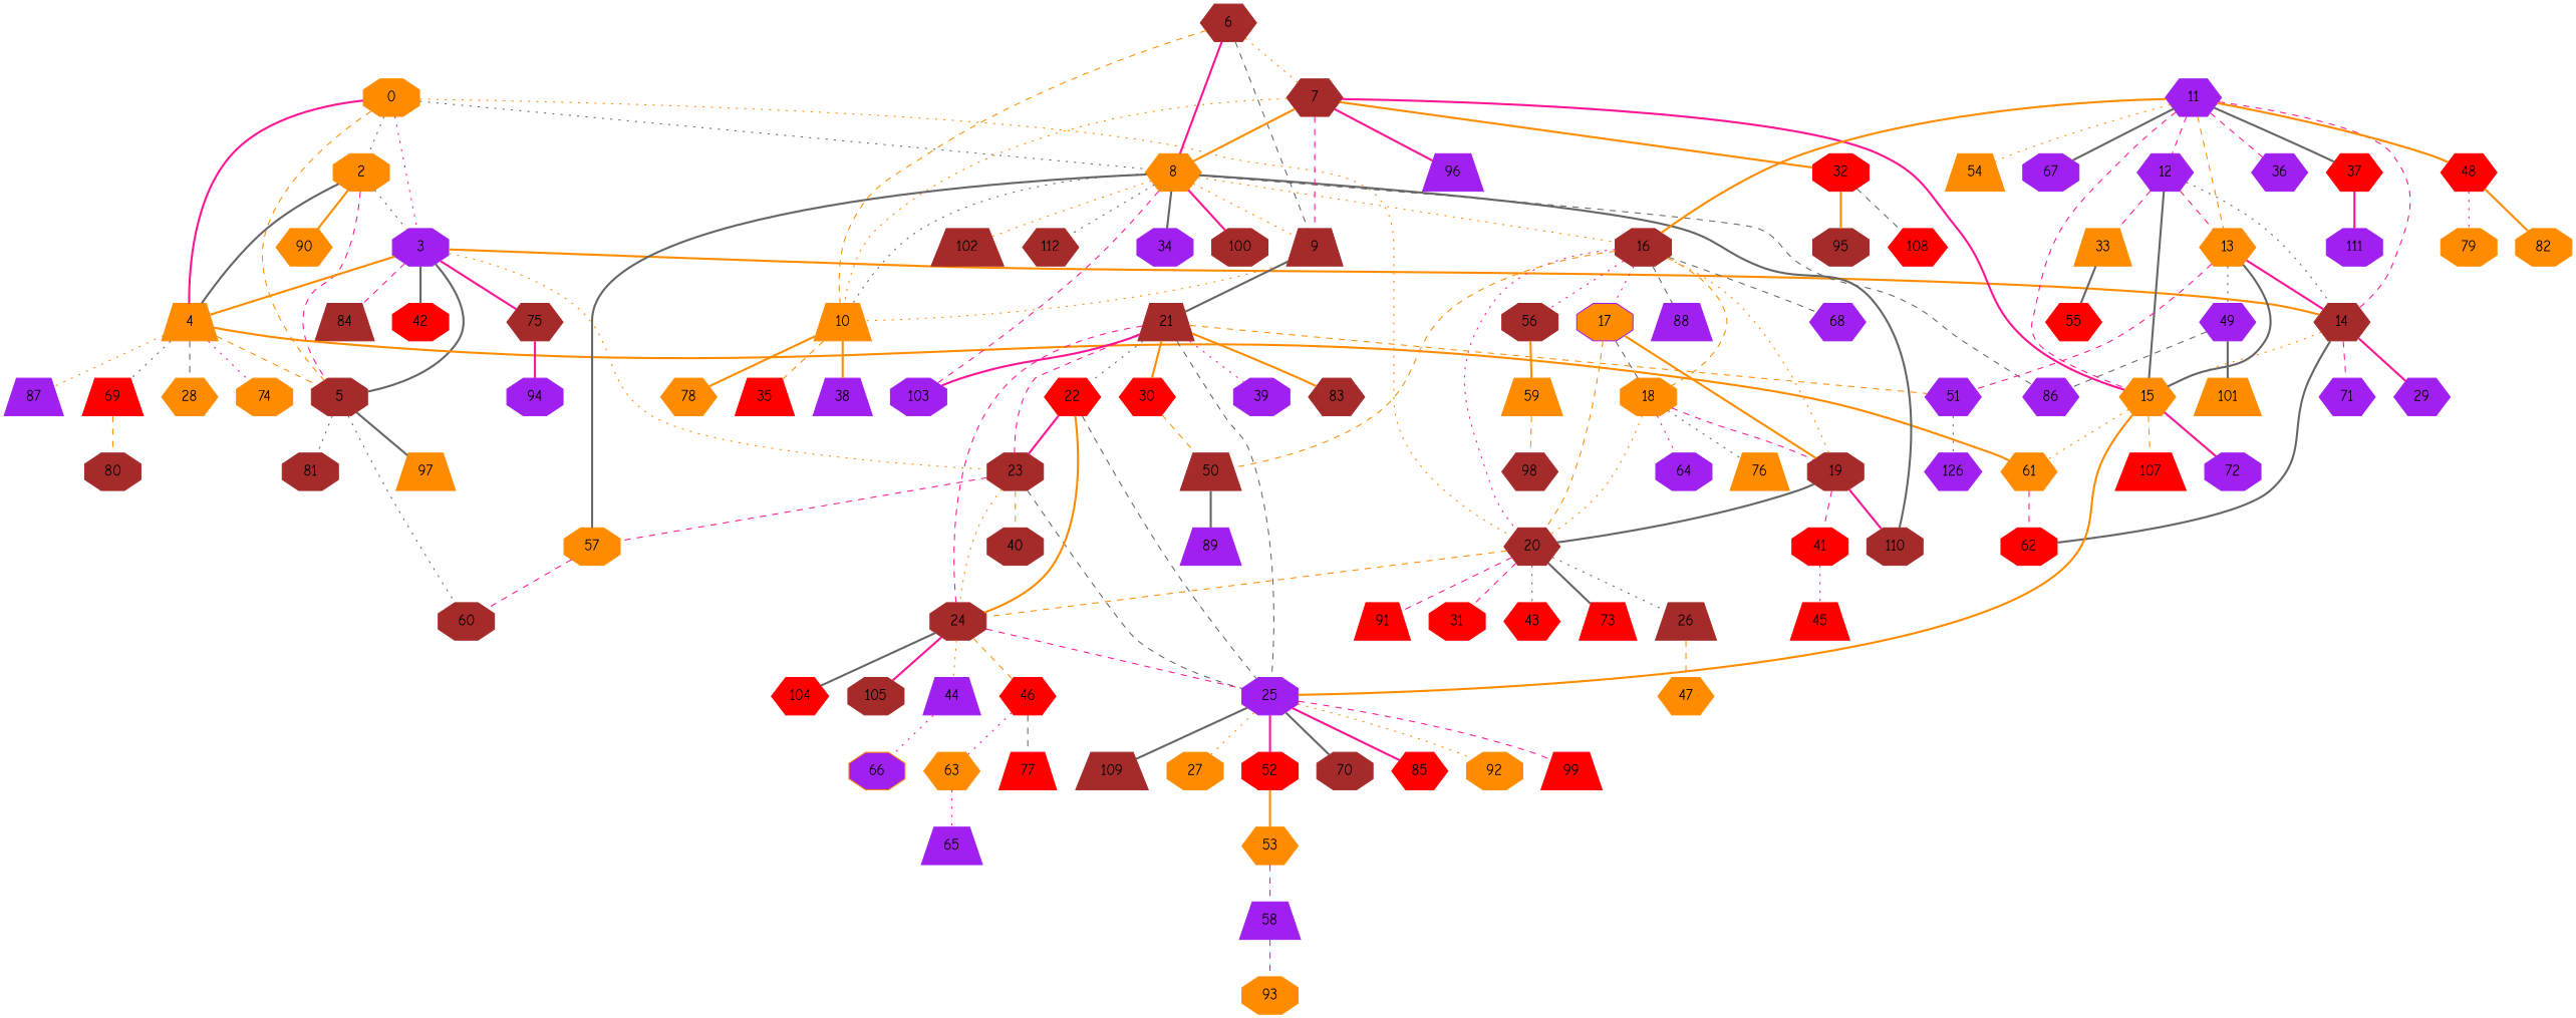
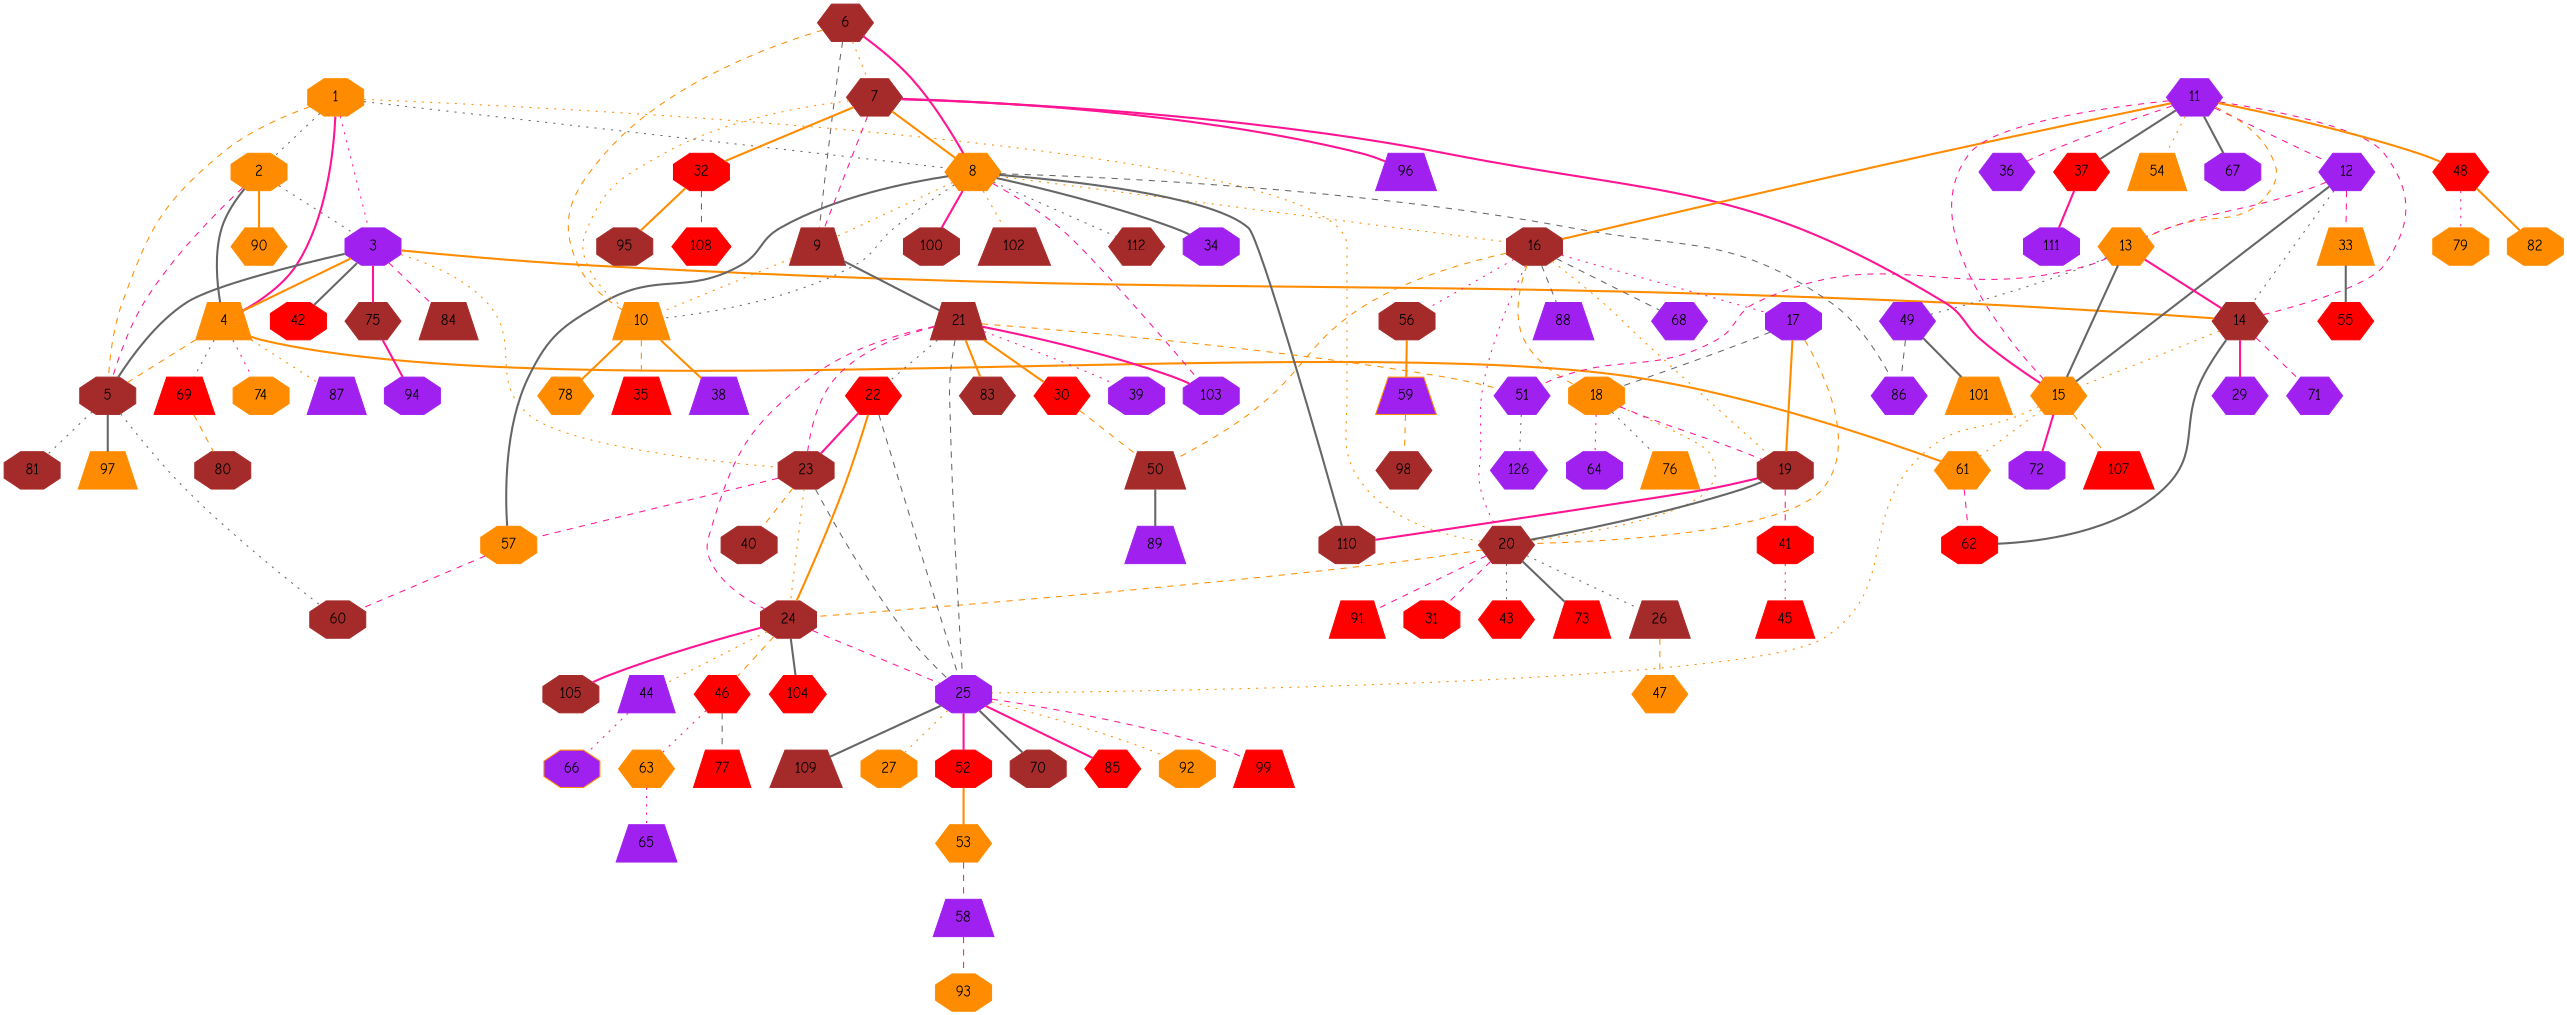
  graph {
    fontname="Comic Neue"
    node [color=brown fontname="Comic Neue" shape=octagon style=filled]
    edge [color=deeppink fontname="Comic Neue" style=bold]
-   1 [color=darkorange label=0]
+   1 [color=darkorange]
    2 [color=darkorange]
    3 [color=purple]
    4 [color=darkorange shape=trapezium]
    5
    8 [color=darkorange shape=hexagon]
    20 [shape=hexagon]
    90 [color=darkorange shape=hexagon]
    14 [shape=hexagon]
    23
    42 [color=red]
    75 [shape=hexagon]
    84 [shape=trapezium]
-   28 [color=darkorange shape=hexagon]
    61 [color=darkorange shape=hexagon]
    69 [color=red shape=trapezium]
    74 [color=darkorange]
    87 [color=purple shape=trapezium]
    60
    81
    97 [color=darkorange shape=trapezium]
    9 [shape=trapezium]
    10 [color=darkorange shape=trapezium]
    16
    34 [color=purple]
    57 [color=darkorange]
    86 [color=purple shape=hexagon]
    100
    102 [shape=trapezium]
    103 [color=purple]
    110
    112 [shape=hexagon]
    24
    26 [shape=trapezium]
    31 [color=red]
    43 [color=red shape=hexagon]
    73 [color=red shape=trapezium]
    91 [color=red shape=trapezium]
    15 [color=darkorange shape=hexagon]
    29 [color=purple shape=hexagon]
    62 [color=red]
    71 [color=purple shape=hexagon]
    25 [color=purple]
    40
    94 [color=purple]
    80
    6 [shape=hexagon]
    7 [shape=hexagon]
    32 [color=red]
    96 [color=purple shape=trapezium]
    21 [shape=trapezium]
    35 [color=red shape=trapezium]
    38 [color=purple shape=trapezium]
    78 [color=darkorange shape=hexagon]
    72 [color=purple]
    107 [color=red shape=trapezium]
    95
    108 [color=red shape=hexagon]
-   17 [color=purple fillcolor=darkorange]
+   17 [color=purple]
    18 [color=darkorange]
    19
    50 [shape=trapezium]
    56
    68 [color=purple shape=hexagon]
    88 [color=purple shape=trapezium]
    51 [color=purple shape=hexagon]
    22 [color=red shape=hexagon]
    30 [color=red shape=hexagon]
    39 [color=purple]
    83 [shape=hexagon]
    11 [color=purple shape=hexagon]
    12 [color=purple shape=hexagon]
    13 [color=darkorange shape=hexagon]
    36 [color=purple shape=hexagon]
    37 [color=red shape=hexagon]
    48 [color=red shape=hexagon]
    54 [color=darkorange shape=trapezium]
    67 [color=purple]
    33 [color=darkorange shape=trapezium]
    49 [color=purple shape=hexagon]
    111 [color=purple]
    79 [color=darkorange]
    82 [color=darkorange]
    55 [color=red shape=hexagon]
    101 [color=darkorange shape=trapezium]
    n86 [color=purple label=126 shape=hexagon]
    27 [color=darkorange]
    52 [color=red]
    70
    85 [color=red shape=hexagon]
    92 [color=darkorange]
    99 [color=red shape=trapezium]
    109 [shape=trapezium]
    64 [color=purple]
    76 [color=darkorange shape=trapezium]
    41 [color=red]
    89 [color=purple shape=trapezium]
-   59 [color=darkorange shape=trapezium]
+   59 [color=darkorange shape=trapezium fillcolor=purple]
    45 [color=red shape=trapezium]
    44 [color=purple shape=trapezium]
    46 [color=red shape=hexagon]
    104 [color=red shape=hexagon]
    105
    47 [color=darkorange shape=hexagon]
    66 [color=darkorange fillcolor=purple]
    63 [color=darkorange shape=hexagon]
    77 [color=red shape=trapezium]
    53 [color=darkorange shape=hexagon]
    65 [color=purple shape=trapezium]
    58 [color=purple shape=trapezium]
    93 [color=darkorange]
    98 [shape=hexagon]
    1 -- 2 [color=gray40 style=dotted]
    1 -- 3 [style=dotted]
    1 -- 4
    1 -- 5 [color=darkorange style=dashed]
    1 -- 8 [color=gray40 style=dotted]
    1 -- 20 [color=darkorange style=dotted]
    2 -- 3 [color=gray40 style=dotted]
    2 -- 4 [color=gray40]
    2 -- 5 [style=dashed]
    2 -- 90 [color=darkorange]
    3 -- 4 [color=darkorange]
    3 -- 5 [color=gray40]
    3 -- 14 [color=darkorange]
    3 -- 23 [color=darkorange style=dotted]
    3 -- 42 [color=gray40]
    3 -- 75
    3 -- 84 [style=dashed]
    4 -- 5 [color=darkorange style=dashed]
-   4 -- 28 [color=gray40 style=dashed]
    4 -- 61 [color=darkorange]
    4 -- 69 [color=gray40 style=dotted]
    4 -- 74 [style=dotted]
    4 -- 87 [color=darkorange style=dotted]
    5 -- 60 [color=gray40 style=dotted]
    5 -- 81 [color=gray40 style=dotted]
    5 -- 97 [color=gray40]
    8 -- 9 [color=darkorange style=dotted]
    8 -- 10 [color=gray40 style=dotted]
    8 -- 16 [color=darkorange style=dotted]
    8 -- 34 [color=gray40]
    8 -- 57 [color=gray40]
    8 -- 86 [color=gray40 style=dashed]
    8 -- 100
    8 -- 102 [color=darkorange style=dotted]
    8 -- 103 [style=dashed]
    8 -- 110 [color=gray40]
    8 -- 112 [color=gray40 style=dotted]
    20 -- 24 [color=darkorange style=dashed]
    20 -- 26 [color=gray40 style=dotted]
    20 -- 31 [style=dashed]
    20 -- 43 [color=gray40 style=dotted]
    20 -- 73 [color=gray40]
    20 -- 91 [style=dashed]
    14 -- 15 [color=darkorange style=dotted]
    14 -- 29
    14 -- 62 [color=gray40]
    14 -- 71 [style=dashed]
    23 -- 57 [style=dashed]
    23 -- 24 [color=darkorange style=dotted]
    23 -- 25 [color=gray40 style=dashed]
    23 -- 40 [color=darkorange style=dashed]
    75 -- 94
    61 -- 62 [style=dashed]
    69 -- 80 [color=darkorange style=dashed]
    9 -- 10 [color=darkorange style=dotted]
    9 -- 21 [color=gray40]
    10 -- 35 [color=darkorange style=dashed]
    10 -- 38 [color=darkorange]
    10 -- 78 [color=darkorange]
    16 -- 20 [style=dotted]
    16 -- 17 [style=dotted]
    16 -- 18 [color=darkorange style=dashed]
    16 -- 19 [color=darkorange style=dotted]
    16 -- 50 [color=darkorange style=dashed]
    16 -- 56 [style=dotted]
    16 -- 68 [color=gray40 style=dashed]
    16 -- 88 [color=gray40 style=dashed]
    57 -- 60 [style=dashed]
    24 -- 25 [style=dashed]
    24 -- 44 [color=darkorange style=dotted]
    24 -- 46 [color=darkorange style=dashed]
    24 -- 104 [color=gray40]
    24 -- 105
    26 -- 47 [color=darkorange style=dashed]
    15 -- 61 [color=darkorange style=dotted]
-   15 -- 25 [color=darkorange]
+   15 -- 25 [color=darkorange style=dotted]
    15 -- 72
    15 -- 107 [color=darkorange style=dashed]
    25 -- 27 [color=darkorange style=dotted]
    25 -- 52
    25 -- 70 [color=gray40]
    25 -- 85
    25 -- 92 [color=darkorange style=dotted]
    25 -- 99 [style=dashed]
    25 -- 109 [color=gray40]
    6 -- 8
    6 -- 9 [color=gray40 style=dashed]
    6 -- 10 [color=darkorange style=dashed]
    6 -- 7 [color=darkorange style=dotted]
    7 -- 8 [color=darkorange]
    7 -- 9 [style=dashed]
    7 -- 10 [color=darkorange style=dotted]
    7 -- 15
    7 -- 32 [color=darkorange]
    7 -- 96
    32 -- 95 [color=darkorange]
    32 -- 108 [color=gray40 style=dashed]
    21 -- 23 [style=dashed]
    21 -- 103
    21 -- 24 [style=dashed]
    21 -- 25 [color=gray40 style=dashed]
    21 -- 51 [color=darkorange style=dashed]
    21 -- 22 [color=gray40 style=dotted]
    21 -- 30 [color=darkorange]
    21 -- 39 [style=dotted]
    21 -- 83 [color=darkorange]
    17 -- 20 [color=darkorange style=dashed]
    17 -- 18 [color=gray40 style=dashed]
    17 -- 19 [color=darkorange]
    18 -- 20 [color=darkorange style=dotted]
    18 -- 19 [style=dashed]
    18 -- 64 [style=dotted]
    18 -- 76 [color=gray40 style=dotted]
    19 -- 20 [color=gray40]
    19 -- 110
    19 -- 41 [style=dashed]
    50 -- 89 [color=gray40]
    56 -- 59 [color=darkorange]
    51 -- n86 [color=gray40 style=dotted]
    22 -- 23
    22 -- 24 [color=darkorange]
    22 -- 25 [color=gray40 style=dashed]
    30 -- 50 [color=darkorange style=dashed]
    11 -- 14 [style=dashed]
    11 -- 16 [color=darkorange]
    11 -- 15 [style=dashed]
    11 -- 12 [style=dashed]
    11 -- 13 [color=darkorange style=dashed]
    11 -- 36 [style=dashed]
    11 -- 37 [color=gray40]
    11 -- 48 [color=darkorange]
    11 -- 54 [color=darkorange style=dotted]
    11 -- 67 [color=gray40]
    12 -- 14 [color=gray40 style=dotted]
    12 -- 15 [color=gray40]
    12 -- 13 [style=dashed]
    12 -- 33 [style=dashed]
    13 -- 14
    13 -- 15 [color=gray40]
    13 -- 51 [style=dashed]
    13 -- 49 [color=gray40 style=dotted]
    37 -- 111
    48 -- 79 [style=dotted]
    48 -- 82 [color=darkorange]
    33 -- 55 [color=gray40]
    49 -- 86 [color=gray40 style=dashed]
    49 -- 101 [color=gray40]
    52 -- 53 [color=darkorange]
    41 -- 45 [style=dotted]
    59 -- 98 [color=darkorange style=dashed]
    44 -- 66 [style=dotted]
    46 -- 63 [style=dotted]
    46 -- 77 [color=gray40 style=dashed]
    63 -- 65 [style=dotted]
    53 -- 58 [style=dashed]
    58 -- 93 [style=dashed]
  }
